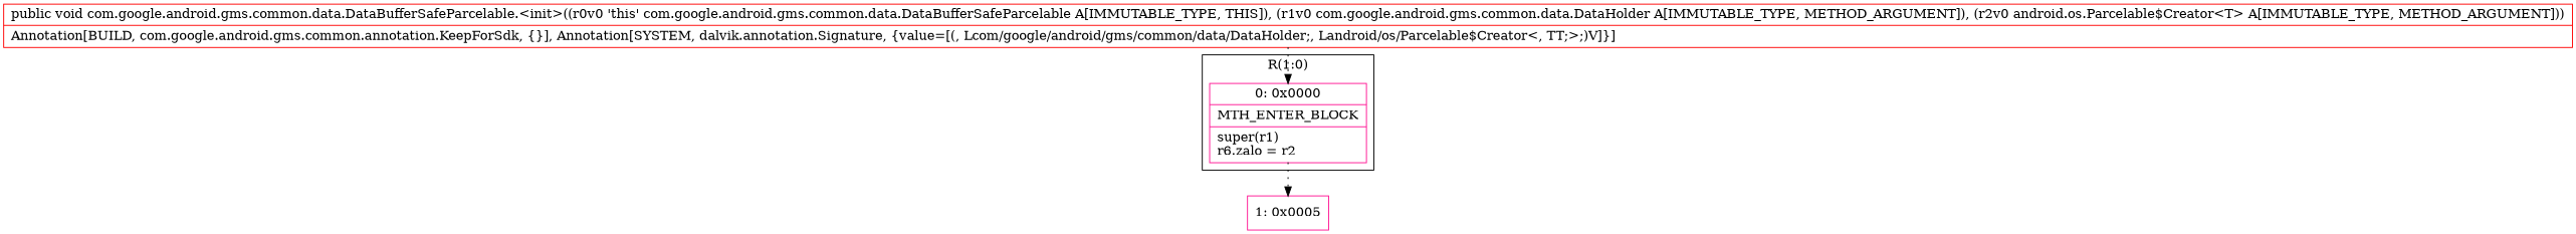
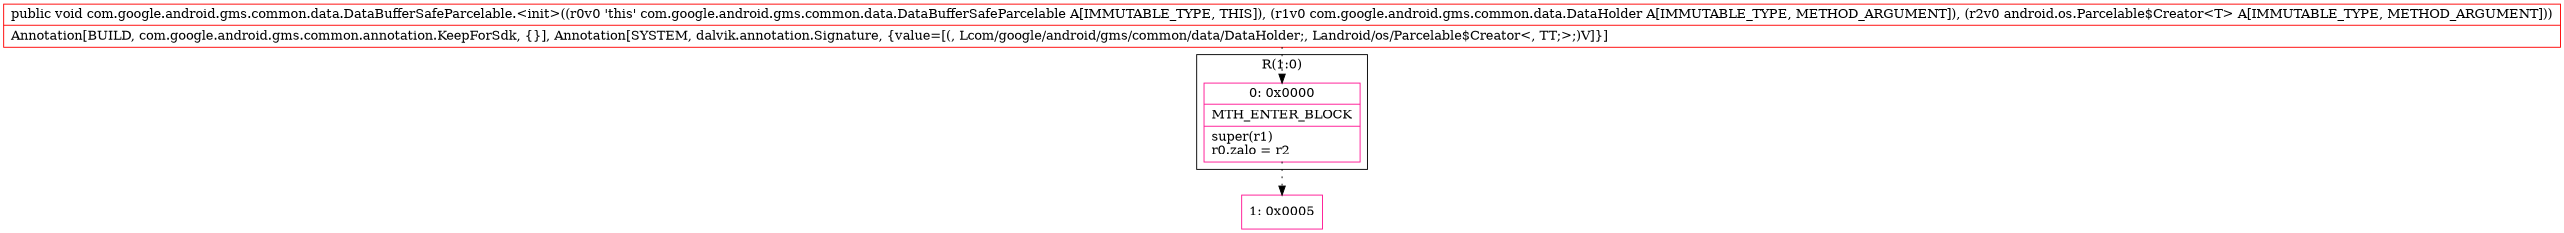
  digraph {
    node [color=deeppink shape=record]
    edge [style=dotted]
-   n1 [label="{0\:\ 0x0000|MTH_ENTER_BLOCK\l|super(r1)\lr6.zalo = r2\l}"]
+   n1 [label="{0\:\ 0x0000|MTH_ENTER_BLOCK\l|super(r1)\lr0.zalo = r2\l}"]
    n2 [label="{1\:\ 0x0005}"]
    n3 [label="{public void com.google.android.gms.common.data.DataBufferSafeParcelable.\<init\>((r0v0 'this' com.google.android.gms.common.data.DataBufferSafeParcelable A[IMMUTABLE_TYPE, THIS]), (r1v0 com.google.android.gms.common.data.DataHolder A[IMMUTABLE_TYPE, METHOD_ARGUMENT]), (r2v0 android.os.Parcelable$Creator\<T\> A[IMMUTABLE_TYPE, METHOD_ARGUMENT]))  | Annotation[BUILD, com.google.android.gms.common.annotation.KeepForSdk, \{\}], Annotation[SYSTEM, dalvik.annotation.Signature, \{value=[(, Lcom\/google\/android\/gms\/common\/data\/DataHolder;, Landroid\/os\/Parcelable$Creator\<, TT;\>;)V]\}]\l}" color=red]
    subgraph cluster_1 {
      label="R(1:0)"
      n1
    }
    n1 -> n2
    n3 -> n1
  }
